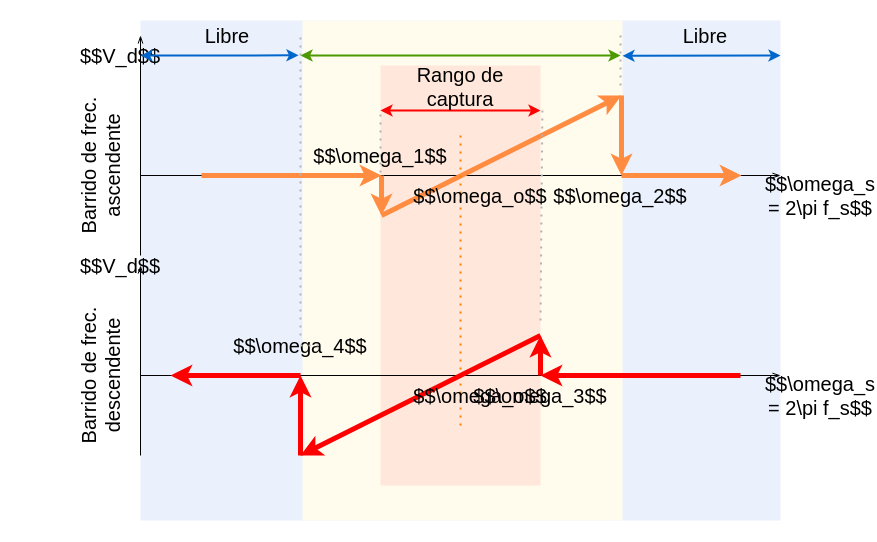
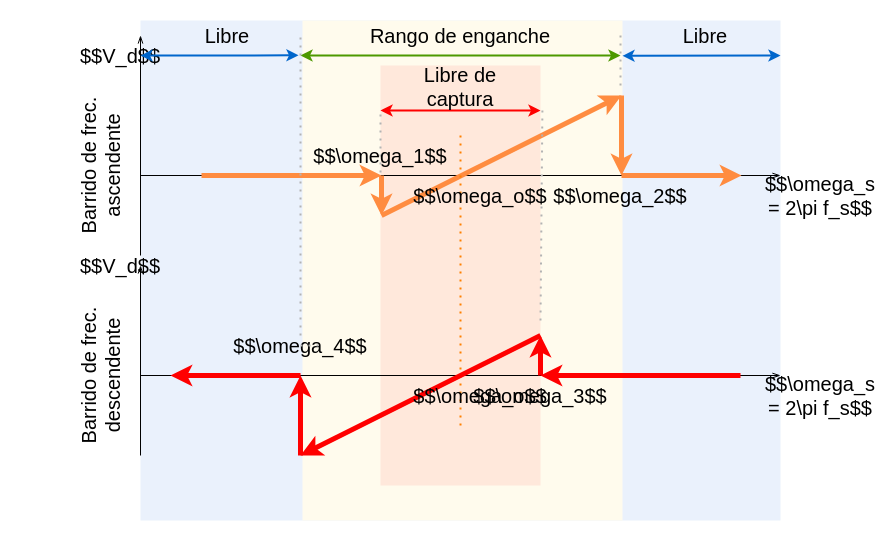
  <mxCell id="0" />
  <mxCell id="1" parent="0" />
  <mxCell id="2" value="" style="rounded=0;whiteSpace=wrap;html=1;strokeColor=none;fillColor=#EAF1FC;" parent="1" vertex="1"><mxGeometry x="140" y="20" width="640" height="500" as="geometry" /></mxCell>
  <mxCell id="3" value="" style="rounded=0;whiteSpace=wrap;html=1;strokeColor=none;fillColor=#FFFBED;" parent="1" vertex="1"><mxGeometry x="302" y="20" width="320" height="500" as="geometry" /></mxCell>
  <mxCell id="4" value="" style="rounded=0;whiteSpace=wrap;html=1;strokeColor=none;fillColor=#FFE8DB;" parent="1" vertex="1"><mxGeometry x="380" y="65" width="160" height="420" as="geometry" /></mxCell>
  <mxCell id="5" value="" style="endArrow=openThin;html=1;endFill=0;" parent="1" edge="1"><mxGeometry width="50" height="50" relative="1" as="geometry"><mxPoint x="140" y="175" as="sourcePoint" /><mxPoint x="780" y="175" as="targetPoint" /></mxGeometry></mxCell>
  <mxCell id="6" value="" style="endArrow=classic;html=1;strokeWidth=5;strokeColor=#FF8C40;" parent="1" edge="1"><mxGeometry width="50" height="50" relative="1" as="geometry"><mxPoint x="201" y="175" as="sourcePoint" /><mxPoint x="381" y="175" as="targetPoint" /></mxGeometry></mxCell>
  <mxCell id="7" value="" style="endArrow=openThin;html=1;endFill=0;entryX=0;entryY=0.03;entryDx=0;entryDy=0;entryPerimeter=0;" parent="1" target="2" edge="1"><mxGeometry width="50" height="50" relative="1" as="geometry"><mxPoint x="140" y="255" as="sourcePoint" /><mxPoint x="140" y="65" as="targetPoint" /></mxGeometry></mxCell>
  <mxCell id="8" value="" style="endArrow=classic;html=1;strokeWidth=5;strokeColor=#FF8C40;" parent="1" edge="1"><mxGeometry width="50" height="50" relative="1" as="geometry"><mxPoint x="381" y="175" as="sourcePoint" /><mxPoint x="381" y="215" as="targetPoint" /></mxGeometry></mxCell>
  <mxCell id="9" value="" style="endArrow=classic;html=1;strokeWidth=5;strokeColor=#FF8C40;" parent="1" edge="1"><mxGeometry width="50" height="50" relative="1" as="geometry"><mxPoint x="381" y="215" as="sourcePoint" /><mxPoint x="621" y="95" as="targetPoint" /></mxGeometry></mxCell>
  <mxCell id="10" value="" style="endArrow=classic;html=1;strokeWidth=5;strokeColor=#FF8C40;" parent="1" edge="1"><mxGeometry width="50" height="50" relative="1" as="geometry"><mxPoint x="621" y="95" as="sourcePoint" /><mxPoint x="621" y="175" as="targetPoint" /></mxGeometry></mxCell>
  <mxCell id="11" value="" style="endArrow=classic;html=1;strokeWidth=5;strokeColor=#FF8C40;" parent="1" edge="1"><mxGeometry width="50" height="50" relative="1" as="geometry"><mxPoint x="621" y="175" as="sourcePoint" /><mxPoint x="741" y="175" as="targetPoint" /></mxGeometry></mxCell>
  <mxCell id="12" value="" style="endArrow=openThin;html=1;endFill=0;" parent="1" edge="1"><mxGeometry width="50" height="50" relative="1" as="geometry"><mxPoint x="140" y="375" as="sourcePoint" /><mxPoint x="780" y="375" as="targetPoint" /></mxGeometry></mxCell>
  <mxCell id="13" value="" style="endArrow=openThin;html=1;endFill=0;" parent="1" edge="1"><mxGeometry width="50" height="50" relative="1" as="geometry"><mxPoint x="140" y="455" as="sourcePoint" /><mxPoint x="140" y="265" as="targetPoint" /></mxGeometry></mxCell>
  <mxCell id="14" value="" style="endArrow=none;dashed=1;html=1;dashPattern=1 3;strokeWidth=2;fontColor=#B3B3B3;strokeColor=#B3B3B3;" parent="1" edge="1"><mxGeometry width="50" height="50" relative="1" as="geometry"><mxPoint x="380" y="172" as="sourcePoint" /><mxPoint x="380" y="112" as="targetPoint" /></mxGeometry></mxCell>
  <mxCell id="15" value="" style="endArrow=none;dashed=1;html=1;dashPattern=1 3;strokeWidth=2;fontColor=#B3B3B3;strokeColor=#B3B3B3;entryX=1.012;entryY=0.102;entryDx=0;entryDy=0;entryPerimeter=0;" parent="1" target="4" edge="1"><mxGeometry width="50" height="50" relative="1" as="geometry"><mxPoint x="540" y="320" as="sourcePoint" /><mxPoint x="540" y="255" as="targetPoint" /></mxGeometry></mxCell>
  <mxCell id="16" value="" style="endArrow=classic;startArrow=classic;html=1;strokeWidth=2;strokeColor=#FF0000;" parent="1" edge="1"><mxGeometry width="50" height="50" relative="1" as="geometry"><mxPoint x="380" y="110" as="sourcePoint" /><mxPoint x="540" y="110" as="targetPoint" /></mxGeometry></mxCell>
  <mxCell id="17" value="" style="endArrow=classic;startArrow=classic;html=1;strokeWidth=2;strokeColor=#4D9900;" parent="1" edge="1"><mxGeometry width="50" height="50" relative="1" as="geometry"><mxPoint x="300" y="55" as="sourcePoint" /><mxPoint x="620" y="55" as="targetPoint" /></mxGeometry></mxCell>
  <mxCell id="18" value="" style="endArrow=none;dashed=1;html=1;dashPattern=1 3;strokeWidth=2;fontColor=#B3B3B3;strokeColor=#B3B3B3;" parent="1" source="37" edge="1"><mxGeometry width="50" height="50" relative="1" as="geometry"><mxPoint x="300" y="345" as="sourcePoint" /><mxPoint x="300" y="35" as="targetPoint" /></mxGeometry></mxCell>
  <mxCell id="19" value="" style="endArrow=none;dashed=1;html=1;dashPattern=1 3;strokeWidth=2;fontColor=#B3B3B3;strokeColor=#B3B3B3;" parent="1" edge="1"><mxGeometry width="50" height="50" relative="1" as="geometry"><mxPoint x="620" y="85" as="sourcePoint" /><mxPoint x="620" y="35" as="targetPoint" /></mxGeometry></mxCell>
  <mxCell id="20" value="" style="endArrow=none;dashed=1;html=1;dashPattern=1 3;strokeWidth=2;fontColor=#FFB570;strokeColor=#FF8000;" parent="1" edge="1"><mxGeometry width="50" height="50" relative="1" as="geometry"><mxPoint x="460" y="425" as="sourcePoint" /><mxPoint x="460" y="135" as="targetPoint" /></mxGeometry></mxCell>
  <mxCell id="21" value="" style="endArrow=classic;html=1;strokeWidth=5;strokeColor=#FF0000;" parent="1" edge="1"><mxGeometry width="50" height="50" relative="1" as="geometry"><mxPoint x="740" y="375" as="sourcePoint" /><mxPoint x="540" y="375" as="targetPoint" /></mxGeometry></mxCell>
  <mxCell id="22" value="" style="endArrow=classic;html=1;strokeWidth=5;strokeColor=#FF0000;" parent="1" edge="1"><mxGeometry width="50" height="50" relative="1" as="geometry"><mxPoint x="540" y="375" as="sourcePoint" /><mxPoint x="540" y="335" as="targetPoint" /></mxGeometry></mxCell>
  <mxCell id="23" value="" style="endArrow=classic;html=1;strokeWidth=5;strokeColor=#FF0000;" parent="1" edge="1"><mxGeometry width="50" height="50" relative="1" as="geometry"><mxPoint x="540" y="335" as="sourcePoint" /><mxPoint x="300" y="455" as="targetPoint" /></mxGeometry></mxCell>
  <mxCell id="24" value="" style="endArrow=classic;html=1;strokeWidth=5;strokeColor=#FF0000;" parent="1" edge="1"><mxGeometry width="50" height="50" relative="1" as="geometry"><mxPoint x="300" y="455" as="sourcePoint" /><mxPoint x="300" y="375" as="targetPoint" /></mxGeometry></mxCell>
  <mxCell id="25" value="" style="endArrow=classic;html=1;strokeWidth=5;strokeColor=#FF0000;" parent="1" edge="1"><mxGeometry width="50" height="50" relative="1" as="geometry"><mxPoint x="300" y="375" as="sourcePoint" /><mxPoint x="170" y="375" as="targetPoint" /></mxGeometry></mxCell>
  <mxCell id="26" value="&lt;font style=&quot;font-size: 20px&quot;&gt;$$\omega_o$$&lt;/font&gt;" style="text;html=1;strokeColor=none;fillColor=none;align=center;verticalAlign=middle;whiteSpace=wrap;rounded=0;" parent="1" vertex="1"><mxGeometry x="460" y="185" width="40" height="20" as="geometry" /></mxCell>
  <mxCell id="27" value="&lt;font style=&quot;font-size: 20px&quot;&gt;$$\omega_o$$&lt;/font&gt;" style="text;html=1;strokeColor=none;fillColor=none;align=center;verticalAlign=middle;whiteSpace=wrap;rounded=0;" parent="1" vertex="1"><mxGeometry x="460" y="385" width="40" height="20" as="geometry" /></mxCell>
  <mxCell id="28" value="&lt;div&gt;&lt;font style=&quot;font-size: 20px&quot;&gt;$$V_d$$&lt;/font&gt;&lt;/div&gt;" style="text;html=1;strokeColor=none;fillColor=none;align=center;verticalAlign=middle;whiteSpace=wrap;rounded=0;" parent="1" vertex="1"><mxGeometry x="100" y="45" width="40" height="20" as="geometry" /></mxCell>
  <mxCell id="29" value="&lt;div&gt;&lt;font style=&quot;font-size: 20px&quot;&gt;$$V_d$$&lt;/font&gt;&lt;/div&gt;" style="text;html=1;strokeColor=none;fillColor=none;align=center;verticalAlign=middle;whiteSpace=wrap;rounded=0;" parent="1" vertex="1"><mxGeometry x="100" y="255" width="40" height="20" as="geometry" /></mxCell>
  <mxCell id="30" value="&lt;div&gt;&lt;font style=&quot;font-size: 20px&quot;&gt;$$\omega_s = 2\pi f_s$$&lt;/font&gt;&lt;/div&gt;" style="text;html=1;strokeColor=none;fillColor=none;align=center;verticalAlign=middle;whiteSpace=wrap;rounded=0;" parent="1" vertex="1"><mxGeometry x="800" y="185" width="40" height="20" as="geometry" /></mxCell>
  <mxCell id="31" value="&lt;div style=&quot;font-size: 20px&quot;&gt;&lt;font style=&quot;font-size: 20px&quot;&gt;Barrido de frec. ascendente&lt;/font&gt;&lt;/div&gt;" style="text;html=1;strokeColor=none;fillColor=none;align=center;verticalAlign=middle;whiteSpace=wrap;rounded=0;rotation=-90;" parent="1" vertex="1"><mxGeometry y="145" width="160" height="40" as="geometry" x="20" /></mxCell>
  <mxCell id="32" value="&lt;div&gt;&lt;font style=&quot;font-size: 20px&quot;&gt;Barrido de frec. descendente&lt;/font&gt;&lt;/div&gt;" style="text;html=1;strokeColor=none;fillColor=none;align=center;verticalAlign=middle;whiteSpace=wrap;rounded=0;rotation=-90;" parent="1" vertex="1"><mxGeometry y="355" width="160" height="40" as="geometry" x="20" /></mxCell>
- <mxCell id="34" value="&lt;font style=&quot;font-size: 20px&quot;&gt;Rango de captura&lt;/font&gt;" style="text;html=1;strokeColor=none;fillColor=none;align=center;verticalAlign=middle;whiteSpace=wrap;rounded=0;" parent="1" vertex="1"><mxGeometry x="395" y="77" width="130" height="17" as="geometry" /></mxCell>
+ <mxCell id="33" value="&lt;font style=&quot;font-size: 20px&quot;&gt;Rango de enganche&lt;/font&gt;" style="text;html=1;strokeColor=none;fillColor=none;align=center;verticalAlign=middle;whiteSpace=wrap;rounded=0;fontFamily=Helvetica;" parent="1" vertex="1"><mxGeometry x="350" y="25" width="220" height="20" as="geometry" /></mxCell>
+ <mxCell id="34" value="&lt;font style=&quot;font-size: 20px&quot;&gt;Libre de captura&lt;/font&gt;" style="text;html=1;strokeColor=none;fillColor=none;align=center;verticalAlign=middle;whiteSpace=wrap;rounded=0;" parent="1" vertex="1"><mxGeometry x="395" y="77" width="130" height="17" as="geometry" /></mxCell>
  <mxCell id="35" value="&lt;div&gt;&lt;font style=&quot;font-size: 20px&quot;&gt;$$\omega_1$$&lt;/font&gt;&lt;/div&gt;" style="text;html=1;strokeColor=none;fillColor=none;align=center;verticalAlign=middle;whiteSpace=wrap;rounded=0;" parent="1" vertex="1"><mxGeometry x="360" y="145" width="40" height="20" as="geometry" /></mxCell>
  <mxCell id="36" value="&lt;font style=&quot;font-size: 20px&quot;&gt;$$\omega_2$$&lt;/font&gt;" style="text;html=1;strokeColor=none;fillColor=none;align=center;verticalAlign=middle;whiteSpace=wrap;rounded=0;" parent="1" vertex="1"><mxGeometry x="600" y="185" width="40" height="20" as="geometry" /></mxCell>
  <mxCell id="37" value="&lt;font style=&quot;font-size: 20px&quot;&gt;$$\omega_4$$&lt;/font&gt;" style="text;html=1;strokeColor=none;fillColor=none;align=center;verticalAlign=middle;whiteSpace=wrap;rounded=0;" parent="1" vertex="1"><mxGeometry x="280" y="335" width="40" height="20" as="geometry" /></mxCell>
  <mxCell id="38" value="" style="endArrow=none;dashed=1;html=1;dashPattern=1 3;strokeWidth=2;fontColor=#B3B3B3;strokeColor=#B3B3B3;" parent="1" target="37" edge="1"><mxGeometry width="50" height="50" relative="1" as="geometry"><mxPoint x="300" y="345" as="sourcePoint" /><mxPoint x="300" y="35" as="targetPoint" /></mxGeometry></mxCell>
  <mxCell id="39" value="&lt;div&gt;&lt;font style=&quot;font-size: 20px&quot;&gt;$$\omega_3$$&lt;/font&gt;&lt;/div&gt;" style="text;html=1;strokeColor=none;fillColor=none;align=center;verticalAlign=middle;whiteSpace=wrap;rounded=0;" parent="1" vertex="1"><mxGeometry x="520" y="385" width="40" height="20" as="geometry" /></mxCell>
  <mxCell id="40" value="&lt;div&gt;&lt;font style=&quot;font-size: 20px&quot;&gt;$$\omega_s = 2\pi f_s$$&lt;/font&gt;&lt;/div&gt;" style="text;html=1;strokeColor=none;fillColor=none;align=center;verticalAlign=middle;whiteSpace=wrap;rounded=0;" parent="1" vertex="1"><mxGeometry x="800" y="385" width="40" height="20" as="geometry" /></mxCell>
  <mxCell id="41" value="" style="endArrow=classic;startArrow=classic;html=1;strokeWidth=2;fontColor=#FFB570;strokeColor=#0066CC;" parent="1" edge="1"><mxGeometry width="50" height="50" relative="1" as="geometry"><mxPoint x="622" y="55.29" as="sourcePoint" /><mxPoint x="780" y="55" as="targetPoint" /></mxGeometry></mxCell>
  <mxCell id="42" value="" style="endArrow=classic;startArrow=classic;html=1;strokeWidth=2;fontColor=#FFB570;strokeColor=#0066CC;" parent="1" edge="1"><mxGeometry width="50" height="50" relative="1" as="geometry"><mxPoint x="140" y="55.09" as="sourcePoint" /><mxPoint x="298" y="54.8" as="targetPoint" /></mxGeometry></mxCell>
  <mxCell id="43" value="&lt;font style=&quot;font-size: 20px&quot;&gt;Libre&lt;/font&gt;" style="text;html=1;strokeColor=none;fillColor=none;align=center;verticalAlign=middle;whiteSpace=wrap;rounded=0;" parent="1" vertex="1"><mxGeometry x="152" y="25" width="150" height="20" as="geometry" /></mxCell>
  <mxCell id="44" value="&lt;font style=&quot;font-size: 20px&quot;&gt;Libre&lt;/font&gt;" style="text;html=1;strokeColor=none;fillColor=none;align=center;verticalAlign=middle;whiteSpace=wrap;rounded=0;" parent="1" vertex="1"><mxGeometry x="630" y="25" width="150" height="20" as="geometry" /></mxCell>
